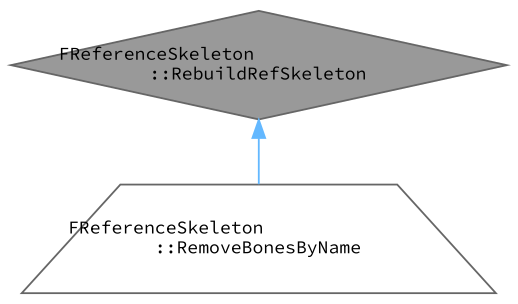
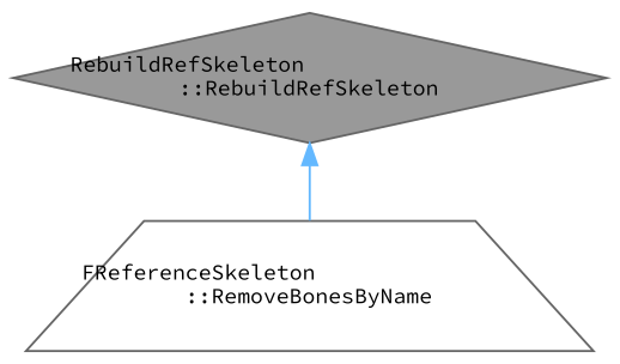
  digraph {
    rankdir=TB
    fontname="Source Code Pro"
    node [fontname="Source Code Pro" fontsize=10 style=filled]
-   n1 [color=gray40 fillcolor=grey60 fontcolor=black height=0.2 label="FReferenceSkeleton\l::RebuildRefSkeleton" shape=diamond width=0.4]
+   n1 [color=gray40 fillcolor=grey60 fontcolor=black height=0.2 label="RebuildRefSkeleton\l::RebuildRefSkeleton" shape=diamond width=0.4]
    n2 [color=grey40 fillcolor=white height=0.2 label="FReferenceSkeleton\l::RemoveBonesByName" shape=trapezium width=0.4]
    n1 -> n2 [color=steelblue1 dir=back fontname="Source Code Pro" fontsize=10 labelfontname=Helvetica labelfontsize=10 style=solid]
  }
